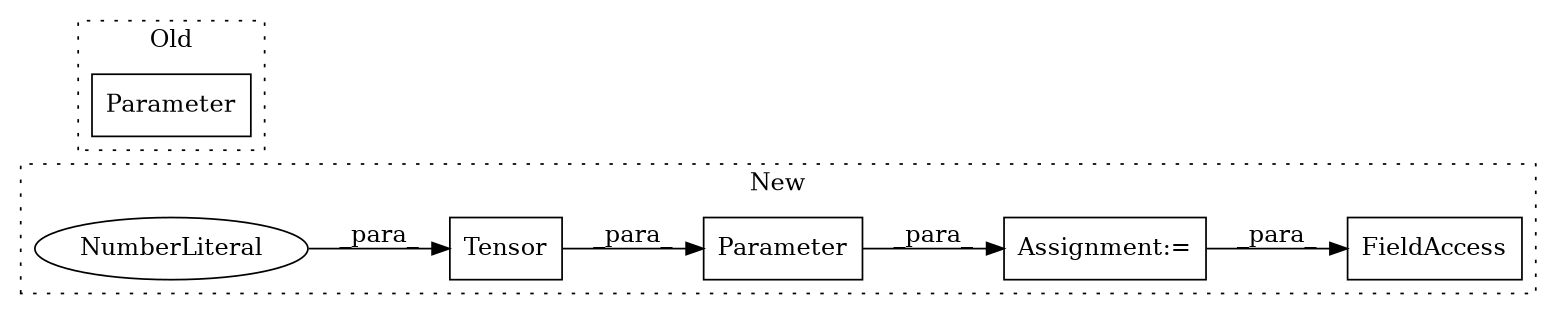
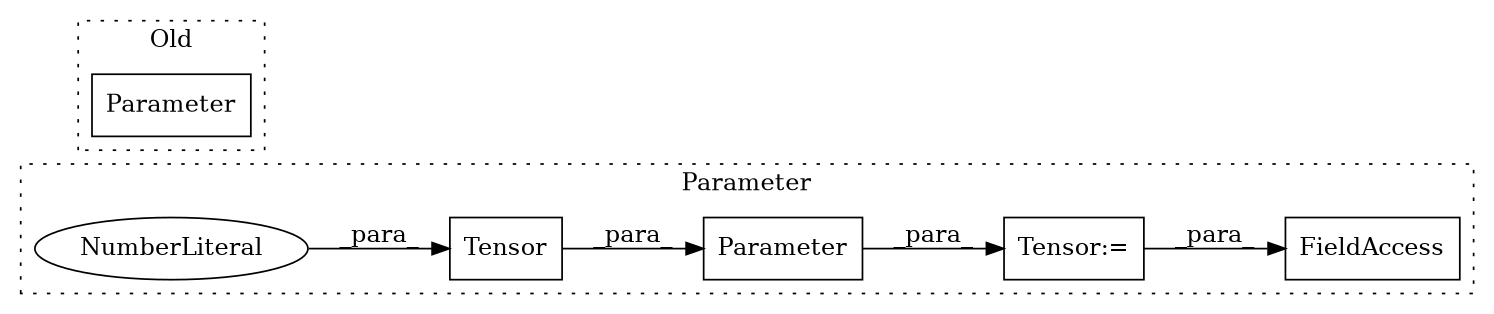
  digraph {
    rankdir=LR
    node [a=32 l="10,1" shape=box]
    n1 [l="7,1" label=Tensor s="924,951"]
    n2 [label=Parameter s="908,952"]
    n3 [a=22 l=10 label=FieldAccess s=897]
-   n4 [a=7 l=1 label="Assignment:=" s=907]
+   n4 [a=7 l=1 label="Tensor:=" s=907]
    n5 [a=34 l=1 label=NumberLiteral s=931 shape=ellipse]
    n6 [label=Parameter s="762,818"]
    subgraph cluster_1 {
-     label=New
+     label=Parameter
      style=dotted
      n1
      n2
      n3
      n4
      n5
    }
    subgraph cluster_2 {
      label=Old
      style=dotted
      n6
    }
    n1 -> n2 [label=_para_]
    n2 -> n4 [label=_para_]
    n4 -> n3 [label=_para_]
    n5 -> n1 [label=_para_]
  }
